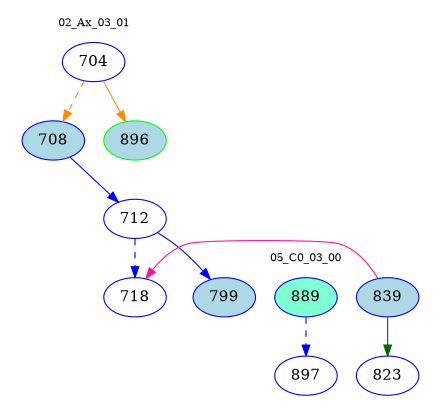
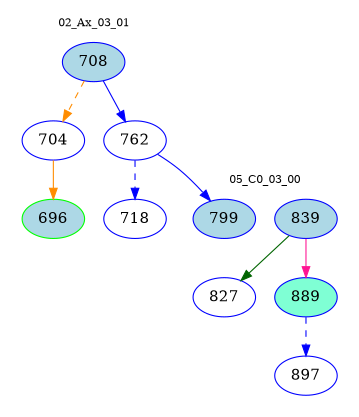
  digraph {
    node [color=blue fillcolor=white style=filled]
    edge [color=blue style=solid]
    n1 [fillcolor=lightblue label=708]
    n2 [label=704]
-   n3 [label=712]
-   n4 [color=green fillcolor=lightblue label=896]
+   n3 [label=762]
+   n4 [color=green fillcolor=lightblue label=696]
    n5 [label=718]
    n6 [fillcolor=lightblue label=839]
-   n7 [label=823]
+   n7 [label=827]
    n8 [fillcolor=aquamarine label=889]
    n9 [fillcolor=lightblue label=799]
    n10 [label=897]
    subgraph cluster_1 {
      color=white
      fontsize=10
      label="02_Ax_03_01"
      n1
      n2
      n3
      n4
      n5
    }
    subgraph cluster_2 {
      color=white
      fontsize=10
      label="05_C0_03_00"
      n6
      n7
      n8
      n9
      n10
    }
-   n2 -> n1 [color=darkorange style=dashed]
+   n1 -> n2 [color=darkorange style=dashed]
    n1 -> n3
    n2 -> n4 [color=darkorange]
    n3 -> n5 [style=dashed]
    n3 -> n9
    n6 -> n7 [color=darkgreen]
-   n6 -> n5 [color=deeppink]
+   n6 -> n8 [color=deeppink]
    n8 -> n10 [style=dashed]
  }
